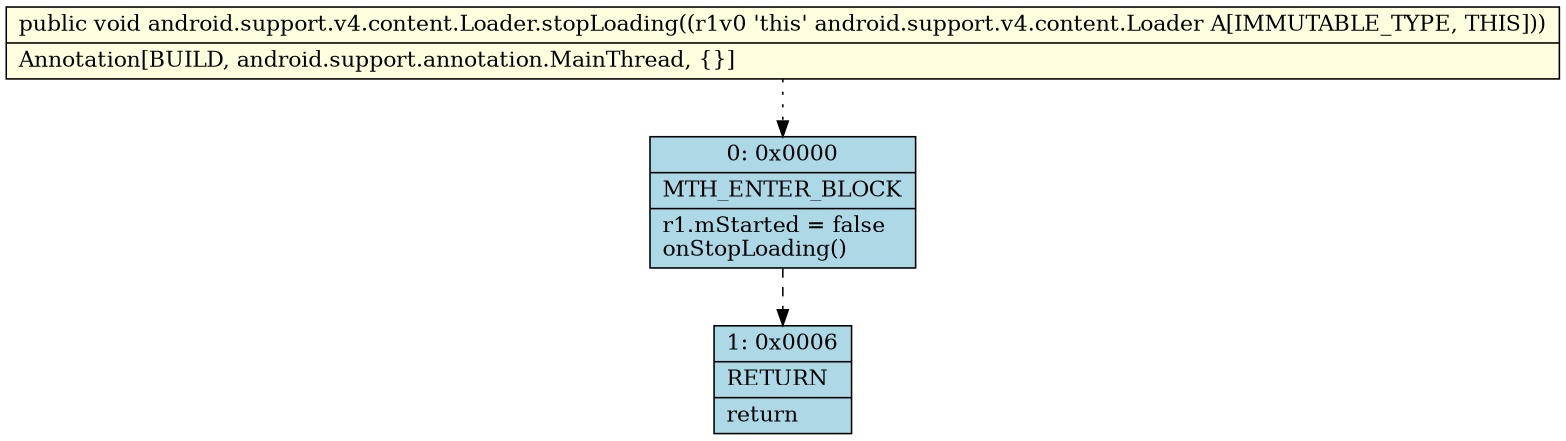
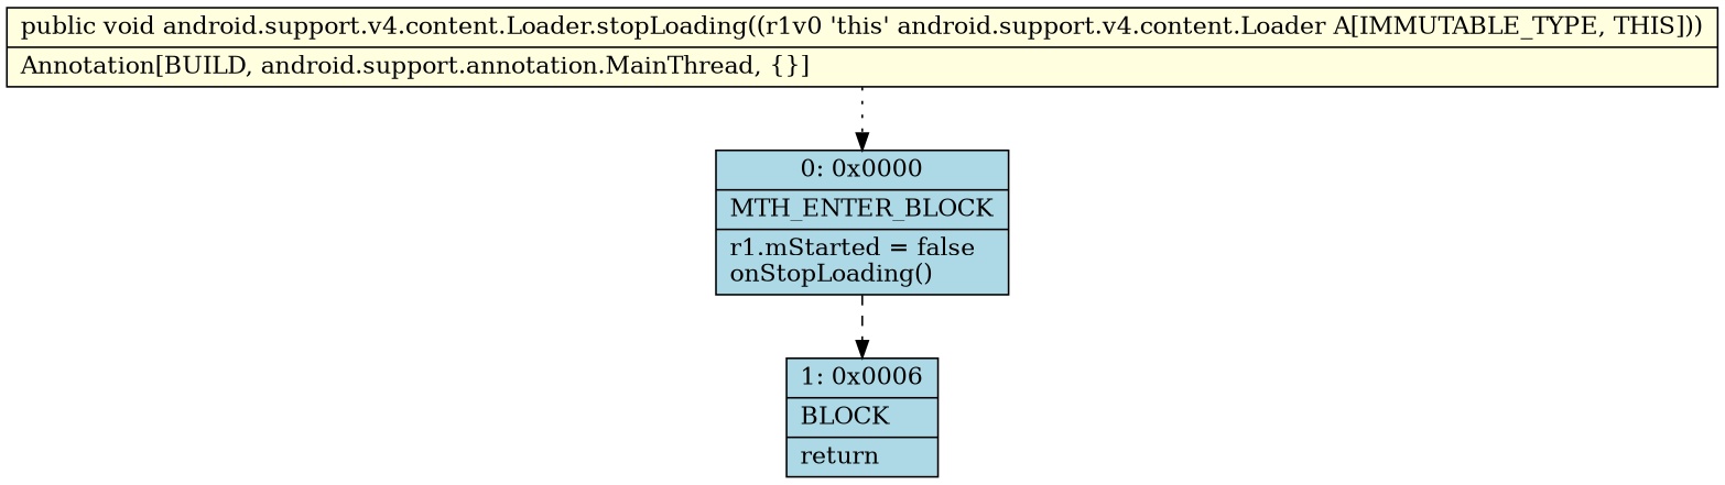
  digraph {
    node [shape=record style=filled fillcolor=lightblue]
    edge [arrowhead=normal]
    n1 [label="{0\:\ 0x0000|MTH_ENTER_BLOCK\l|r1.mStarted = false\lonStopLoading()\l}"]
-   n2 [label="{1\:\ 0x0006|RETURN\l|return\l}"]
+   n2 [label="{1\:\ 0x0006|BLOCK\l|return\l}"]
    n3 [label="{public void android.support.v4.content.Loader.stopLoading((r1v0 'this' android.support.v4.content.Loader A[IMMUTABLE_TYPE, THIS]))  | Annotation[BUILD, android.support.annotation.MainThread, \{\}]\l}" fillcolor=lightyellow]
    n1 -> n2 [style=dashed]
    n3 -> n1 [style=dotted]
  }
